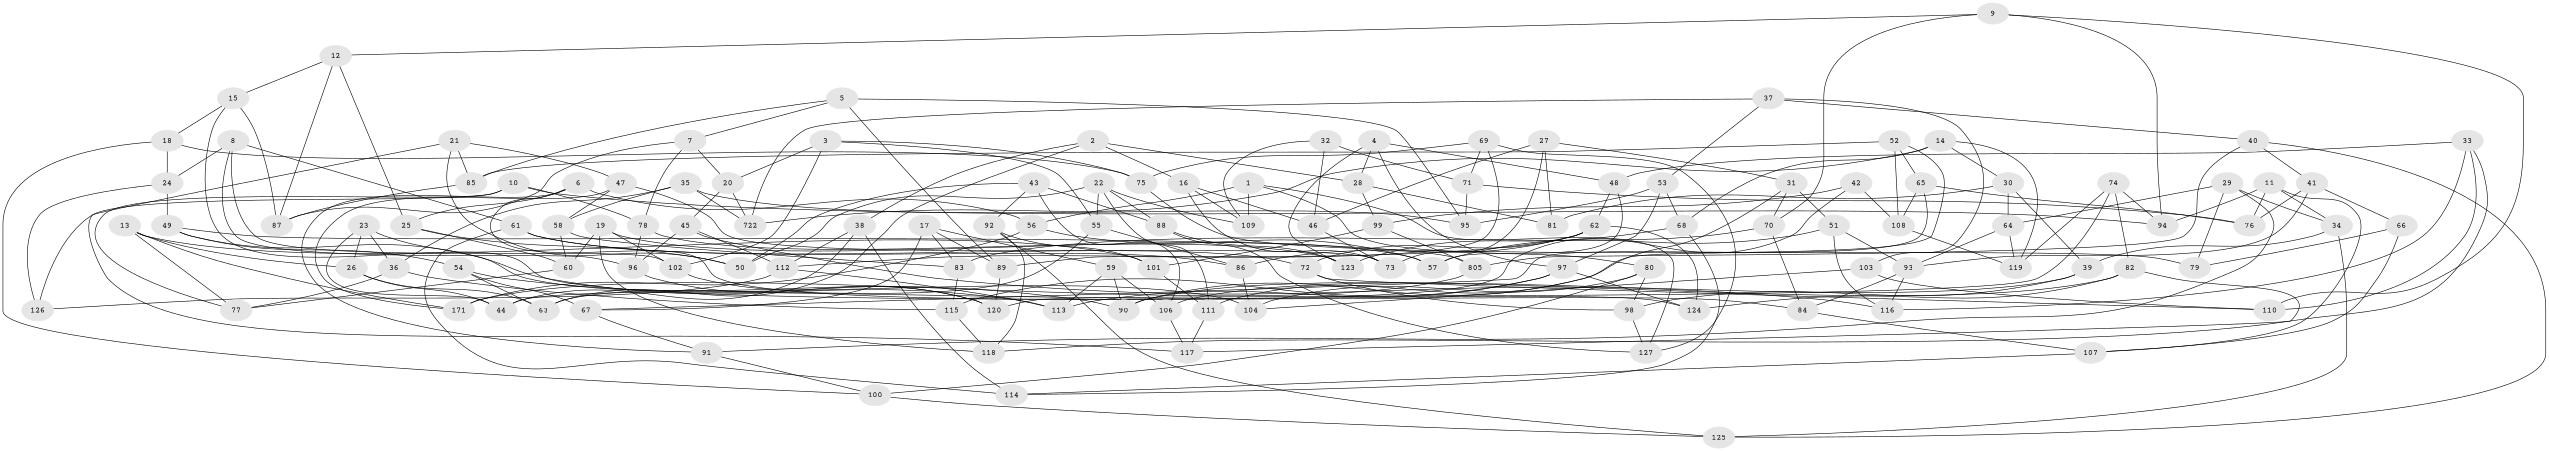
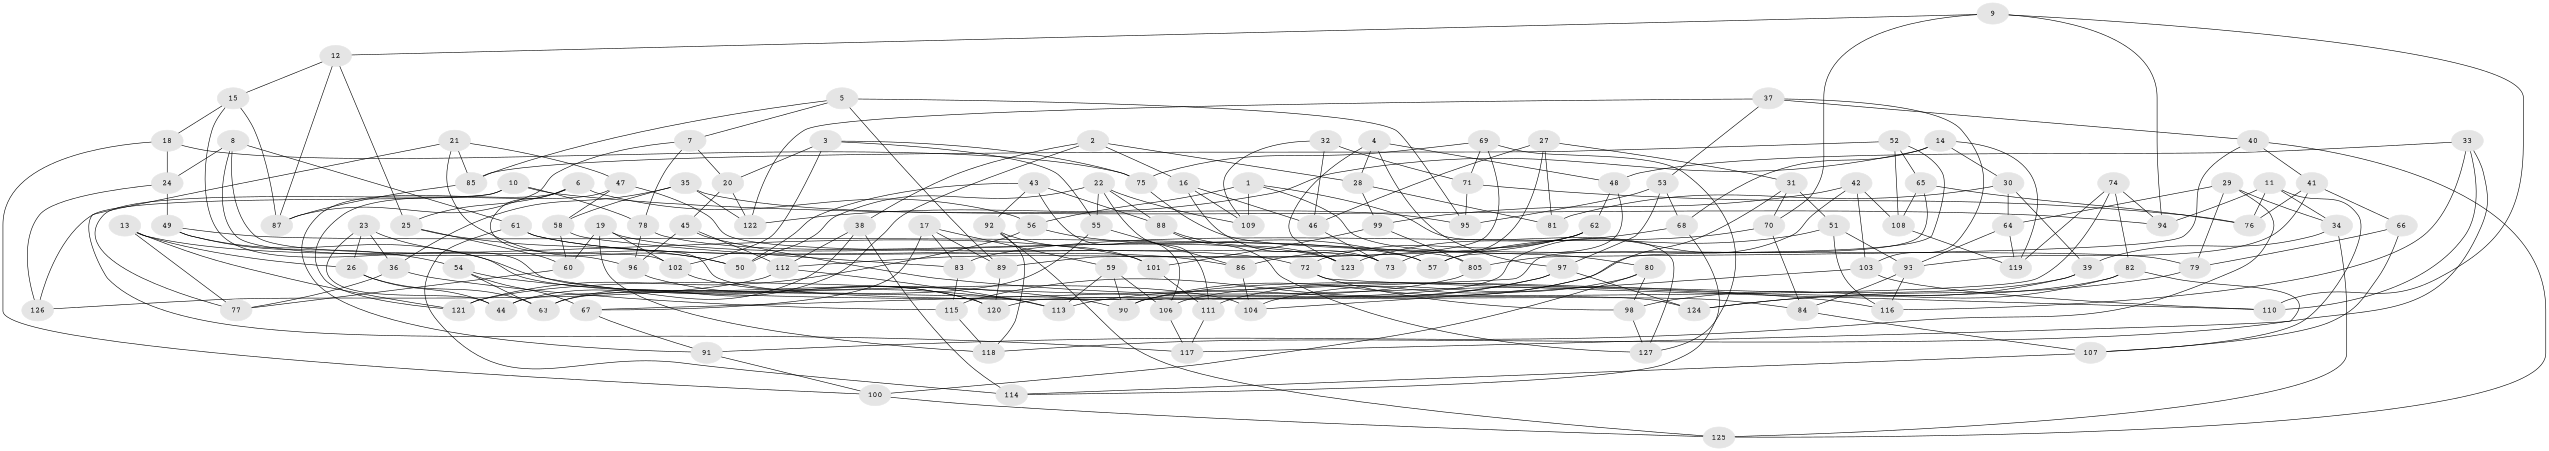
  graph {
    fontname="Courier Prime"
    node [color=gray90 fontname="Courier Prime" style=filled]
    edge [fontname="Courier Prime"]
    1
    56
    80
    109
    127
-   121 [label=171]
+   121
    57
    100
    98
    104
    2
    16
    28
    38
    63
    46
    73
    81
    99
    44
    114
    112
    3
    20
    55
    75
    102
-   122 [label=722]
+   122
    45
    86
    79
    120
    4
    48
    97
    123
    62
    124
    113
    115
    5
    7
    85
    89
    95
    78
    87
    6
    25
    91
    60
    50
    96
    8
    24
    61
    126
    49
    72
    9
    12
    70
    94
    110
    15
    84
    83
    10
    77
    11
    34
    76
    107
    39
    125
    18
    13
    26
    101
    111
    14
    30
    68
    119
    64
    17
    59
    67
    106
    90
    19
    118
    116
    21
    47
    117
    58
    22
    88
    23
    36
    n102 [label=805]
    54
    27
    31
    51
    29
    93
    32
    71
    33
    35
    37
    40
    53
    103
    41
    66
    42
    108
    43
    92
    52
    65
    69
    74
    82
    1 -- 56
    1 -- 80
    1 -- 109
    1 -- 127
    56 -- 121
    56 -- 57
    80 -- 100
    80 -- 98
    80 -- 104
    100 -- 125
    98 -- 127
    2 -- 16
    2 -- 28
    2 -- 38
    2 -- 63
    16 -- 109
    16 -- 46
    16 -- 73
    28 -- 81
    28 -- 99
    38 -- 44
    38 -- 114
    38 -- 112
    46 -- 73
    99 -- 101
    99 -- n102
    112 -- 113
    112 -- 126
    3 -- 20
    3 -- 55
    3 -- 75
    3 -- 102
    20 -- 122
    20 -- 45
    55 -- 63
    55 -- 86
    75 -- 79
    102 -- 120
    45 -- 112
    45 -- 96
    45 -- 116
    86 -- 104
-   62 -- 124
+   79 -- 124
    4 -- 28
    4 -- 48
    4 -- 97
    4 -- 123
    48 -- 57
    48 -- 62
    97 -- 124
    97 -- 113
    97 -- 115
    62 -- 112
    62 -- 86
    62 -- 72
    115 -- 118
    5 -- 7
    5 -- 85
    5 -- 89
    5 -- 95
    7 -- 20
    7 -- 78
    7 -- 87
    85 -- 87
    89 -- 120
    78 -- 123
    78 -- 96
    6 -- 56
    6 -- 124
    6 -- 25
    6 -- 91
    25 -- 60
    25 -- 50
    91 -- 100
    60 -- 77
    96 -- 120
    8 -- 102
    8 -- 96
    8 -- 24
    8 -- 61
    24 -- 126
    24 -- 49
    61 -- 114
    61 -- 86
    61 -- 72
    49 -- 104
    49 -- n102
    49 -- 54
    72 -- 98
    72 -- 110
    9 -- 12
    9 -- 70
    9 -- 94
    9 -- 110
    12 -- 87
    12 -- 25
    12 -- 15
    70 -- 84
    70 -- 83
    15 -- 87
    15 -- 84
    15 -- 18
    84 -- 107
    83 -- 115
    10 -- 78
    10 -- 126
    10 -- 94
    10 -- 77
    11 -- 94
    11 -- 34
    11 -- 76
    11 -- 107
    34 -- 39
    34 -- 125
    107 -- 114
    39 -- 98
    39 -- 106
    18 -- 100
    18 -- 75
    18 -- 24
    13 -- 121
    13 -- 77
    13 -- 26
    13 -- 101
    26 -- 63
    26 -- 44
    101 -- 111
    111 -- 117
    14 -- 122
    14 -- 30
    14 -- 68
    14 -- 119
    30 -- 81
    30 -- 39
    30 -- 64
    68 -- 114
    68 -- 123
    64 -- 119
    64 -- 93
    17 -- 89
    17 -- 83
    17 -- 59
    17 -- 67
    59 -- 113
    59 -- 106
    59 -- 90
    67 -- 91
    106 -- 117
    19 -- 57
    19 -- 102
    19 -- 60
    19 -- 118
    21 -- 85
    21 -- 50
    21 -- 47
    21 -- 117
    47 -- 121
    47 -- 73
    47 -- 58
    58 -- 60
    58 -- 83
    22 -- 109
    22 -- 55
    22 -- 50
    22 -- 111
    22 -- 88
    88 -- 127
    88 -- 123
    23 -- 44
    23 -- 113
    23 -- 26
    23 -- 36
    36 -- 115
    36 -- 77
    n102 -- 121
    54 -- 63
    54 -- 67
    54 -- 90
    27 -- 46
    27 -- 73
    27 -- 81
    27 -- 31
    31 -- 70
    31 -- 111
    31 -- 51
    51 -- 57
    51 -- 116
    51 -- 93
    29 -- 79
    29 -- 91
    29 -- 34
    29 -- 64
    93 -- 84
    93 -- 116
    32 -- 109
    32 -- 46
    32 -- 71
    71 -- 95
    71 -- 76
    33 -- 48
    33 -- 110
    33 -- 118
    33 -- 116
    35 -- 122
    35 -- 95
    35 -- 58
    35 -- 36
    37 -- 122
    37 -- 40
    37 -- 53
    37 -- 103
    40 -- 125
    40 -- n102
    40 -- 41
    53 -- 97
    53 -- 95
    53 -- 68
    103 -- 104
    103 -- 110
    41 -- 76
    41 -- 93
    41 -- 66
    66 -- 79
    66 -- 107
    42 -- 99
    42 -- 44
+   42 -- 103
    42 -- 108
    108 -- 119
    43 -- 50
    43 -- 106
    43 -- 88
    43 -- 92
    92 -- 125
    92 -- 101
    92 -- 118
    52 -- 85
    52 -- 90
    52 -- 108
    52 -- 65
    65 -- 76
    65 -- 67
    65 -- 108
    69 -- 127
    69 -- 75
    69 -- 89
    69 -- 71
    74 -- 120
    74 -- 94
    74 -- 119
    74 -- 82
    82 -- 124
    82 -- 90
    82 -- 117
  }
